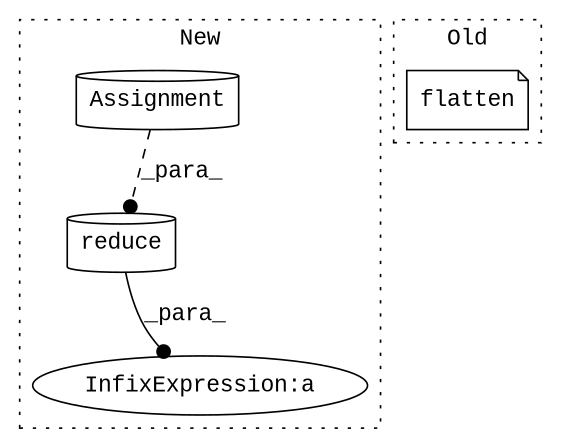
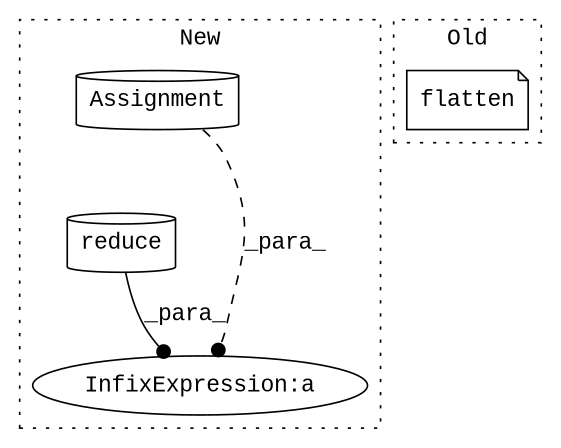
  digraph {
    fontname="Liberation Mono"
    node [a=32 fontname="Liberation Mono" shape=cylinder]
    edge [arrowhead=dot fontname="Liberation Mono"]
    n1 [l="7,1" label=reduce s="2674,2711"]
    n2 [a=22 l=13 label=Assignment s=2698]
    n3 [a=27 l=3 label="InfixExpression:a" s=2712 shape=ellipse]
    n4 [l=9 label=flatten s=2067 shape=note]
    subgraph cluster_1 {
      label=New
      style=dotted
      n1
      n2
      n3
    }
    subgraph cluster_2 {
      label=Old
      style=dotted
      n4
    }
    n1 -> n3 [label=_para_ style=solid]
-   n2 -> n1 [label=_para_ style=dashed]
+   n2 -> n3 [label=_para_ style=dashed]
  }
